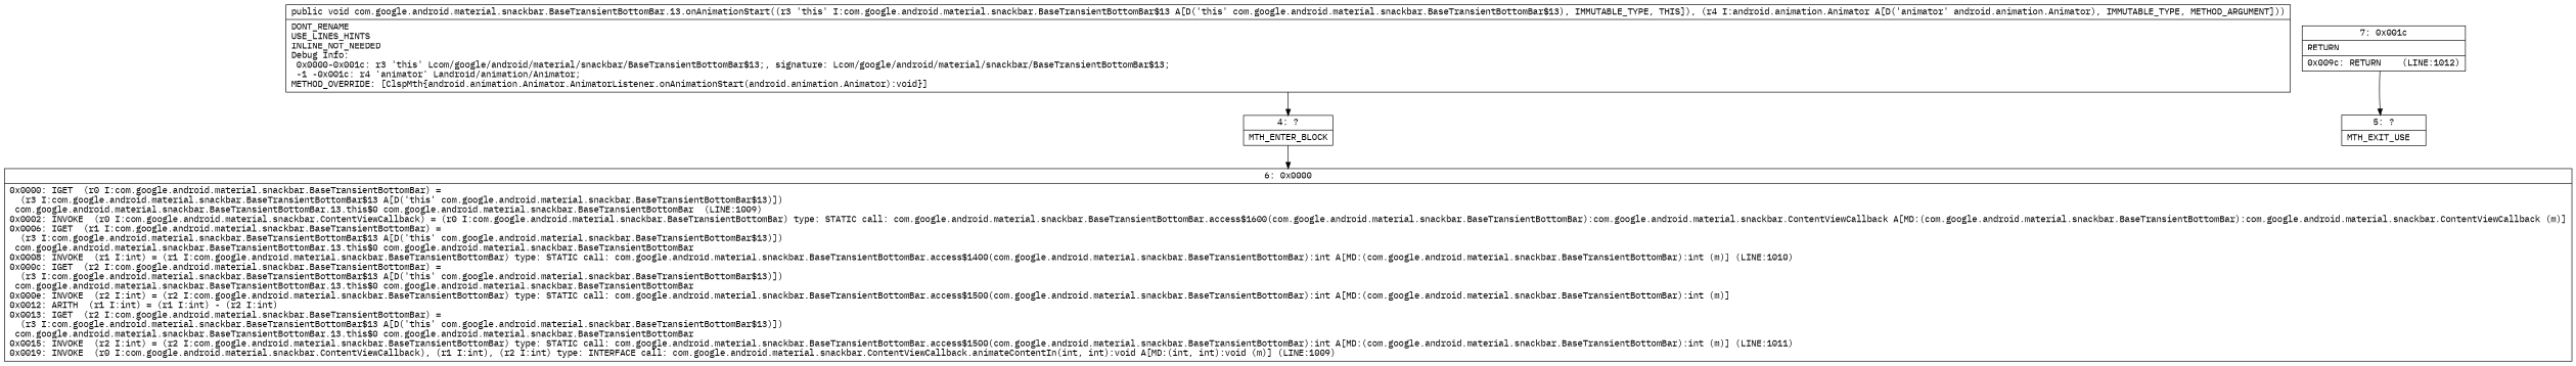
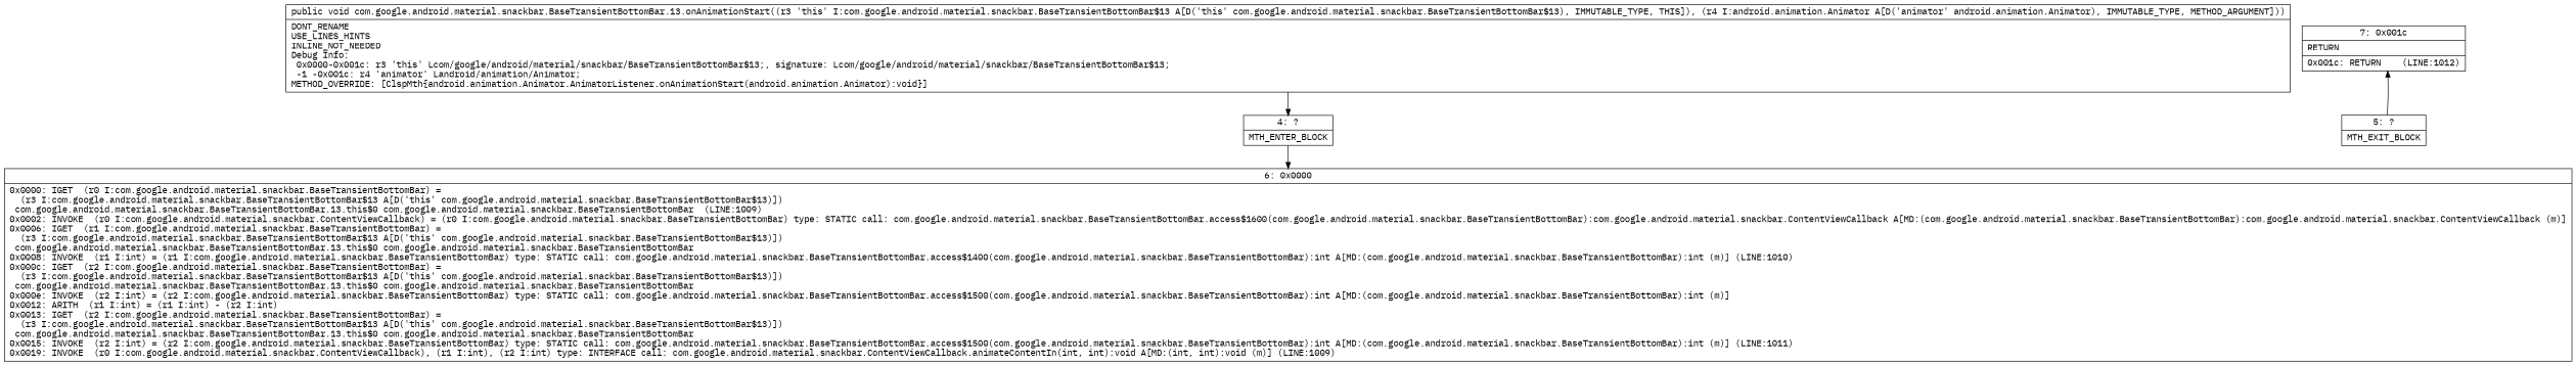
  digraph {
    fontname="IBM Plex Mono"
    node [fontname="IBM Plex Mono" shape=record]
    edge [fontname="IBM Plex Mono"]
    n1 [label="{4\:\ ?|MTH_ENTER_BLOCK\l}"]
    n2 [label="{6\:\ 0x0000|0x0000: IGET  (r0 I:com.google.android.material.snackbar.BaseTransientBottomBar) = \l  (r3 I:com.google.android.material.snackbar.BaseTransientBottomBar$13 A[D('this' com.google.android.material.snackbar.BaseTransientBottomBar$13)])\l com.google.android.material.snackbar.BaseTransientBottomBar.13.this$0 com.google.android.material.snackbar.BaseTransientBottomBar  (LINE:1009)\l0x0002: INVOKE  (r0 I:com.google.android.material.snackbar.ContentViewCallback) = (r0 I:com.google.android.material.snackbar.BaseTransientBottomBar) type: STATIC call: com.google.android.material.snackbar.BaseTransientBottomBar.access$1600(com.google.android.material.snackbar.BaseTransientBottomBar):com.google.android.material.snackbar.ContentViewCallback A[MD:(com.google.android.material.snackbar.BaseTransientBottomBar):com.google.android.material.snackbar.ContentViewCallback (m)]\l0x0006: IGET  (r1 I:com.google.android.material.snackbar.BaseTransientBottomBar) = \l  (r3 I:com.google.android.material.snackbar.BaseTransientBottomBar$13 A[D('this' com.google.android.material.snackbar.BaseTransientBottomBar$13)])\l com.google.android.material.snackbar.BaseTransientBottomBar.13.this$0 com.google.android.material.snackbar.BaseTransientBottomBar \l0x0008: INVOKE  (r1 I:int) = (r1 I:com.google.android.material.snackbar.BaseTransientBottomBar) type: STATIC call: com.google.android.material.snackbar.BaseTransientBottomBar.access$1400(com.google.android.material.snackbar.BaseTransientBottomBar):int A[MD:(com.google.android.material.snackbar.BaseTransientBottomBar):int (m)] (LINE:1010)\l0x000c: IGET  (r2 I:com.google.android.material.snackbar.BaseTransientBottomBar) = \l  (r3 I:com.google.android.material.snackbar.BaseTransientBottomBar$13 A[D('this' com.google.android.material.snackbar.BaseTransientBottomBar$13)])\l com.google.android.material.snackbar.BaseTransientBottomBar.13.this$0 com.google.android.material.snackbar.BaseTransientBottomBar \l0x000e: INVOKE  (r2 I:int) = (r2 I:com.google.android.material.snackbar.BaseTransientBottomBar) type: STATIC call: com.google.android.material.snackbar.BaseTransientBottomBar.access$1500(com.google.android.material.snackbar.BaseTransientBottomBar):int A[MD:(com.google.android.material.snackbar.BaseTransientBottomBar):int (m)]\l0x0012: ARITH  (r1 I:int) = (r1 I:int) \- (r2 I:int) \l0x0013: IGET  (r2 I:com.google.android.material.snackbar.BaseTransientBottomBar) = \l  (r3 I:com.google.android.material.snackbar.BaseTransientBottomBar$13 A[D('this' com.google.android.material.snackbar.BaseTransientBottomBar$13)])\l com.google.android.material.snackbar.BaseTransientBottomBar.13.this$0 com.google.android.material.snackbar.BaseTransientBottomBar \l0x0015: INVOKE  (r2 I:int) = (r2 I:com.google.android.material.snackbar.BaseTransientBottomBar) type: STATIC call: com.google.android.material.snackbar.BaseTransientBottomBar.access$1500(com.google.android.material.snackbar.BaseTransientBottomBar):int A[MD:(com.google.android.material.snackbar.BaseTransientBottomBar):int (m)] (LINE:1011)\l0x0019: INVOKE  (r0 I:com.google.android.material.snackbar.ContentViewCallback), (r1 I:int), (r2 I:int) type: INTERFACE call: com.google.android.material.snackbar.ContentViewCallback.animateContentIn(int, int):void A[MD:(int, int):void (m)] (LINE:1009)\l}"]
-   n3 [label="{7\:\ 0x001c|RETURN\l|0x009c: RETURN    (LINE:1012)\l}"]
-   n4 [label="{5\:\ ?|MTH_EXIT_USE\l}"]
+   n3 [label="{7\:\ 0x001c|RETURN\l|0x001c: RETURN    (LINE:1012)\l}"]
+   n4 [label="{5\:\ ?|MTH_EXIT_BLOCK\l}"]
    n5 [label="{public void com.google.android.material.snackbar.BaseTransientBottomBar.13.onAnimationStart((r3 'this' I:com.google.android.material.snackbar.BaseTransientBottomBar$13 A[D('this' com.google.android.material.snackbar.BaseTransientBottomBar$13), IMMUTABLE_TYPE, THIS]), (r4 I:android.animation.Animator A[D('animator' android.animation.Animator), IMMUTABLE_TYPE, METHOD_ARGUMENT]))  | DONT_RENAME\lUSE_LINES_HINTS\lINLINE_NOT_NEEDED\lDebug Info:\l  0x0000\-0x001c: r3 'this' Lcom\/google\/android\/material\/snackbar\/BaseTransientBottomBar$13;, signature: Lcom\/google\/android\/material\/snackbar\/BaseTransientBottomBar$13;\l  \-1 \-0x001c: r4 'animator' Landroid\/animation\/Animator;\lMETHOD_OVERRIDE: [ClspMth\{android.animation.Animator.AnimatorListener.onAnimationStart(android.animation.Animator):void\}]\l}"]
    n1 -> n2
-   n3 -> n4
+   n4 -> n3
    n5 -> n1
  }
